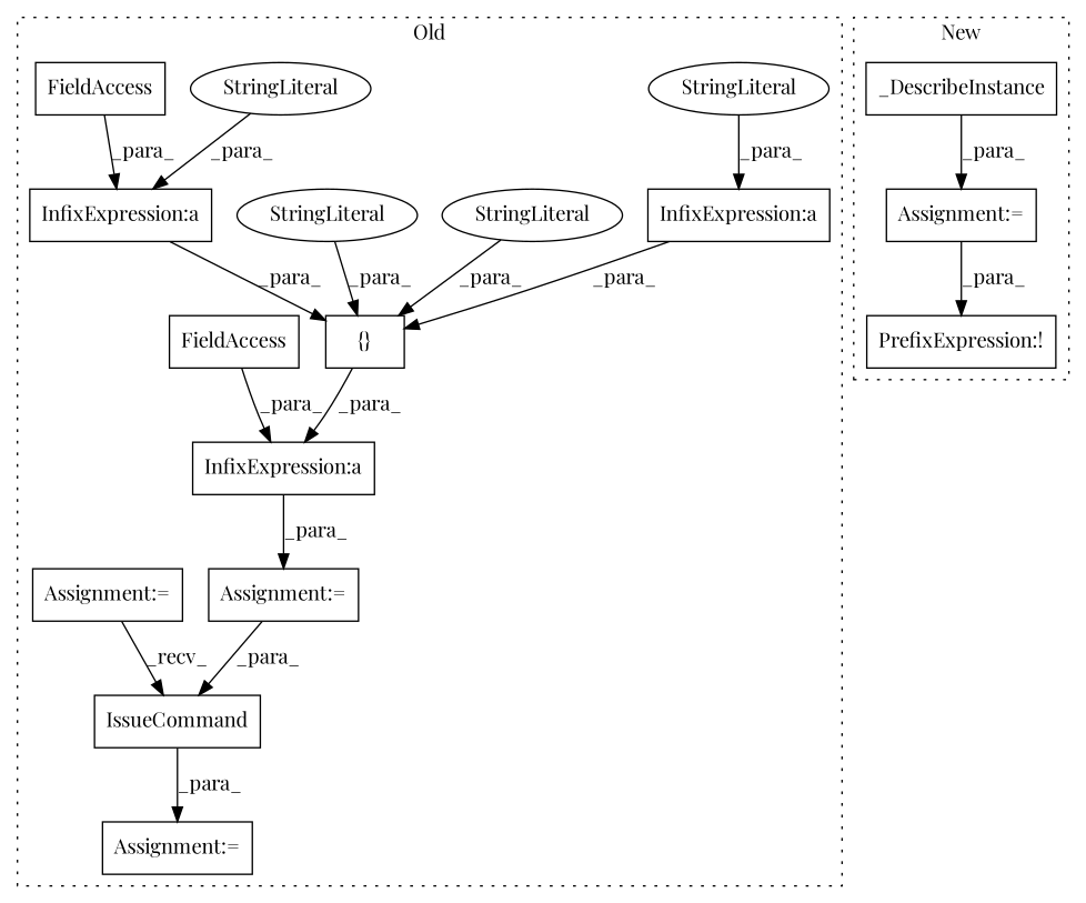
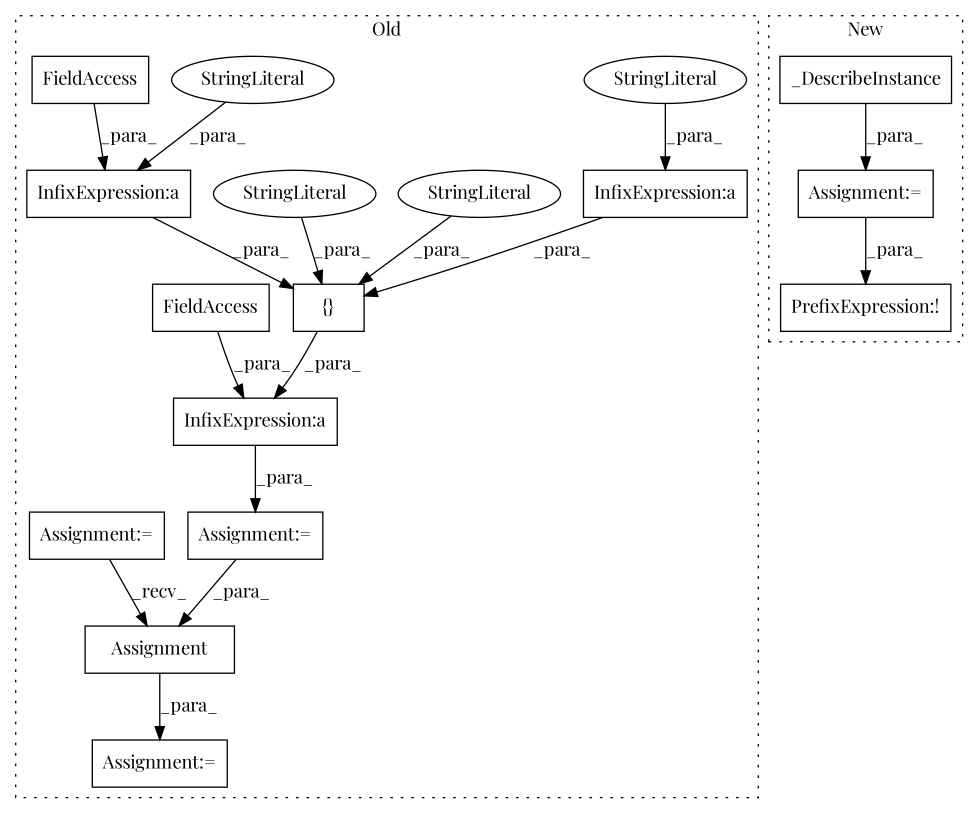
  digraph {
    fontname="Playfair Display"
    node [a=45 l=3 shape=box fontname="Playfair Display"]
    edge [fontname="Playfair Display"]
-   n1 [a=32 l="13,1" label=IssueCommand s="14032,14053"]
+   n1 [a=32 l="13,1" label=Assignment s="14032,14053"]
    n2 [a=27 label="InfixExpression:a" s=13721]
    n3 [a=27 label="InfixExpression:a" s=13691]
    n4 [a=27 label="InfixExpression:a" s=13615]
    n5 [a=4 l="1,1" label="{}" s="13630,13736"]
    n6 [l=29 label=StringLiteral s=13662 shape=ellipse]
    n7 [l=5 label=StringLiteral s=13631 shape=ellipse]
    n8 [l=23 label=StringLiteral s=13637 shape=ellipse]
    n9 [l=13 label=StringLiteral s=13708 shape=ellipse]
    n10 [a=22 l=11 label=FieldAccess s=13724]
    n11 [a=22 l=15 label=FieldAccess s=13600]
    n12 [a=7 l=1 label="Assignment:=" s=13598]
    n13 [a=7 l=2 label="Assignment:=" s=14022]
    n14 [a=7 l=7 label="Assignment:=" s=13536]
    n15 [a=32 l="18,1" label=_DescribeInstance s="14990,15019"]
    n16 [a=38 l=1 label="PrefixExpression:!" s=15375]
    n17 [a=7 l=1 label="Assignment:=" s=14984]
    subgraph cluster_1 {
      label=Old
      style=dotted
      n1
      n2
      n3
      n4
      n5
      n6
      n7
      n8
      n9
      n10
      n11
      n12
      n13
      n14
    }
    subgraph cluster_2 {
      label=New
      style=dotted
      n15
      n16
      n17
    }
    n1 -> n13 [label=_para_]
    n2 -> n5 [label=_para_]
    n3 -> n5 [label=_para_]
    n4 -> n12 [label=_para_]
    n5 -> n4 [label=_para_]
    n6 -> n3 [label=_para_]
    n7 -> n5 [label=_para_]
    n8 -> n5 [label=_para_]
    n9 -> n2 [label=_para_]
    n10 -> n2 [label=_para_]
    n11 -> n4 [label=_para_]
    n12 -> n1 [label=_para_]
    n14 -> n1 [label=_recv_]
    n15 -> n17 [label=_para_]
    n17 -> n16 [label=_para_]
  }
